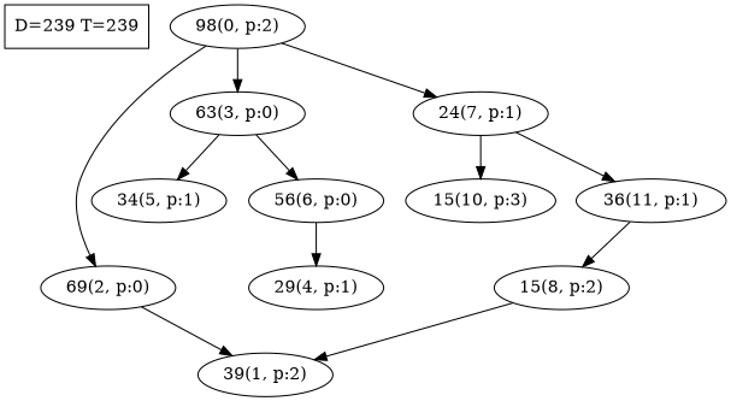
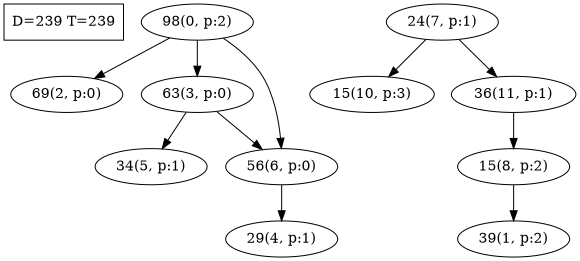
  digraph {
    n1 [label="D=239 T=239" shape=box]
    n2 [label="98(0, p:2)"]
    n3 [label="69(2, p:0)"]
    n4 [label="63(3, p:0)"]
    n5 [label="24(7, p:1)"]
    n6 [label="39(1, p:2)"]
    n7 [label="34(5, p:1)"]
    n8 [label="56(6, p:0)"]
    n9 [label="15(10, p:3)"]
    n10 [label="36(11, p:1)"]
    n11 [label="29(4, p:1)"]
    n12 [label="15(8, p:2)"]
    n2 -> n3
    n2 -> n4
-   n2 -> n5
-   n3 -> n6
+   n2 -> n8
    n4 -> n7
    n4 -> n8
    n5 -> n9
    n5 -> n10
    n8 -> n11
    n10 -> n12
    n12 -> n6
  }
